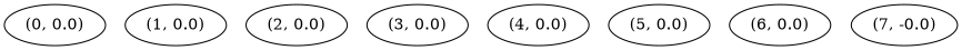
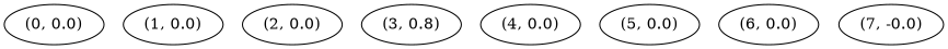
  digraph {
    n1 [label="(0, 0.0)"]
    n2 [label="(1, 0.0)"]
    n3 [label="(2, 0.0)"]
-   n4 [label="(3, 0.0)"]
+   n4 [label="(3, 0.8)"]
    n5 [label="(4, 0.0)"]
    n6 [label="(5, 0.0)"]
    n7 [label="(6, 0.0)"]
    n8 [label="(7, -0.0)"]
  }
